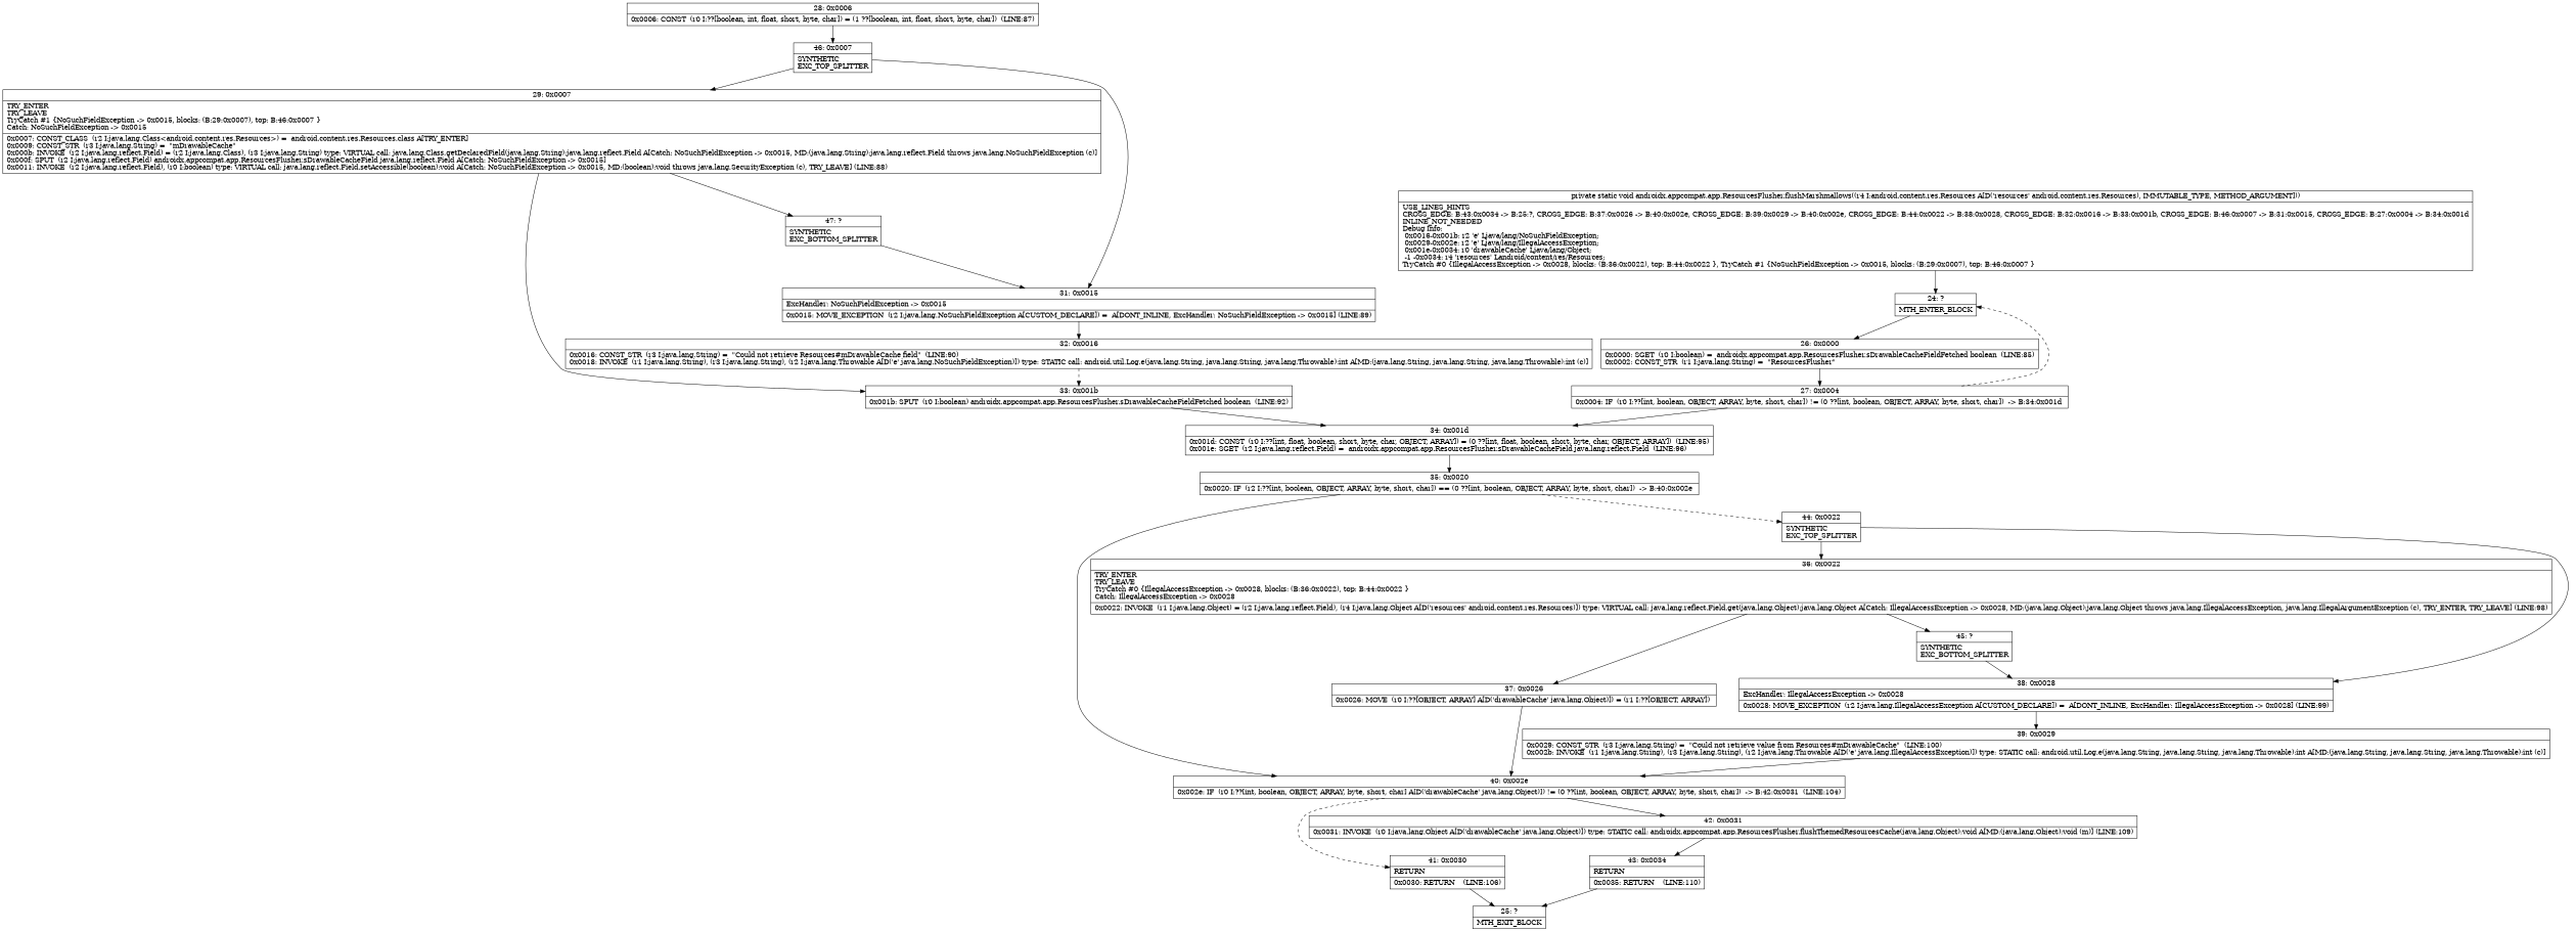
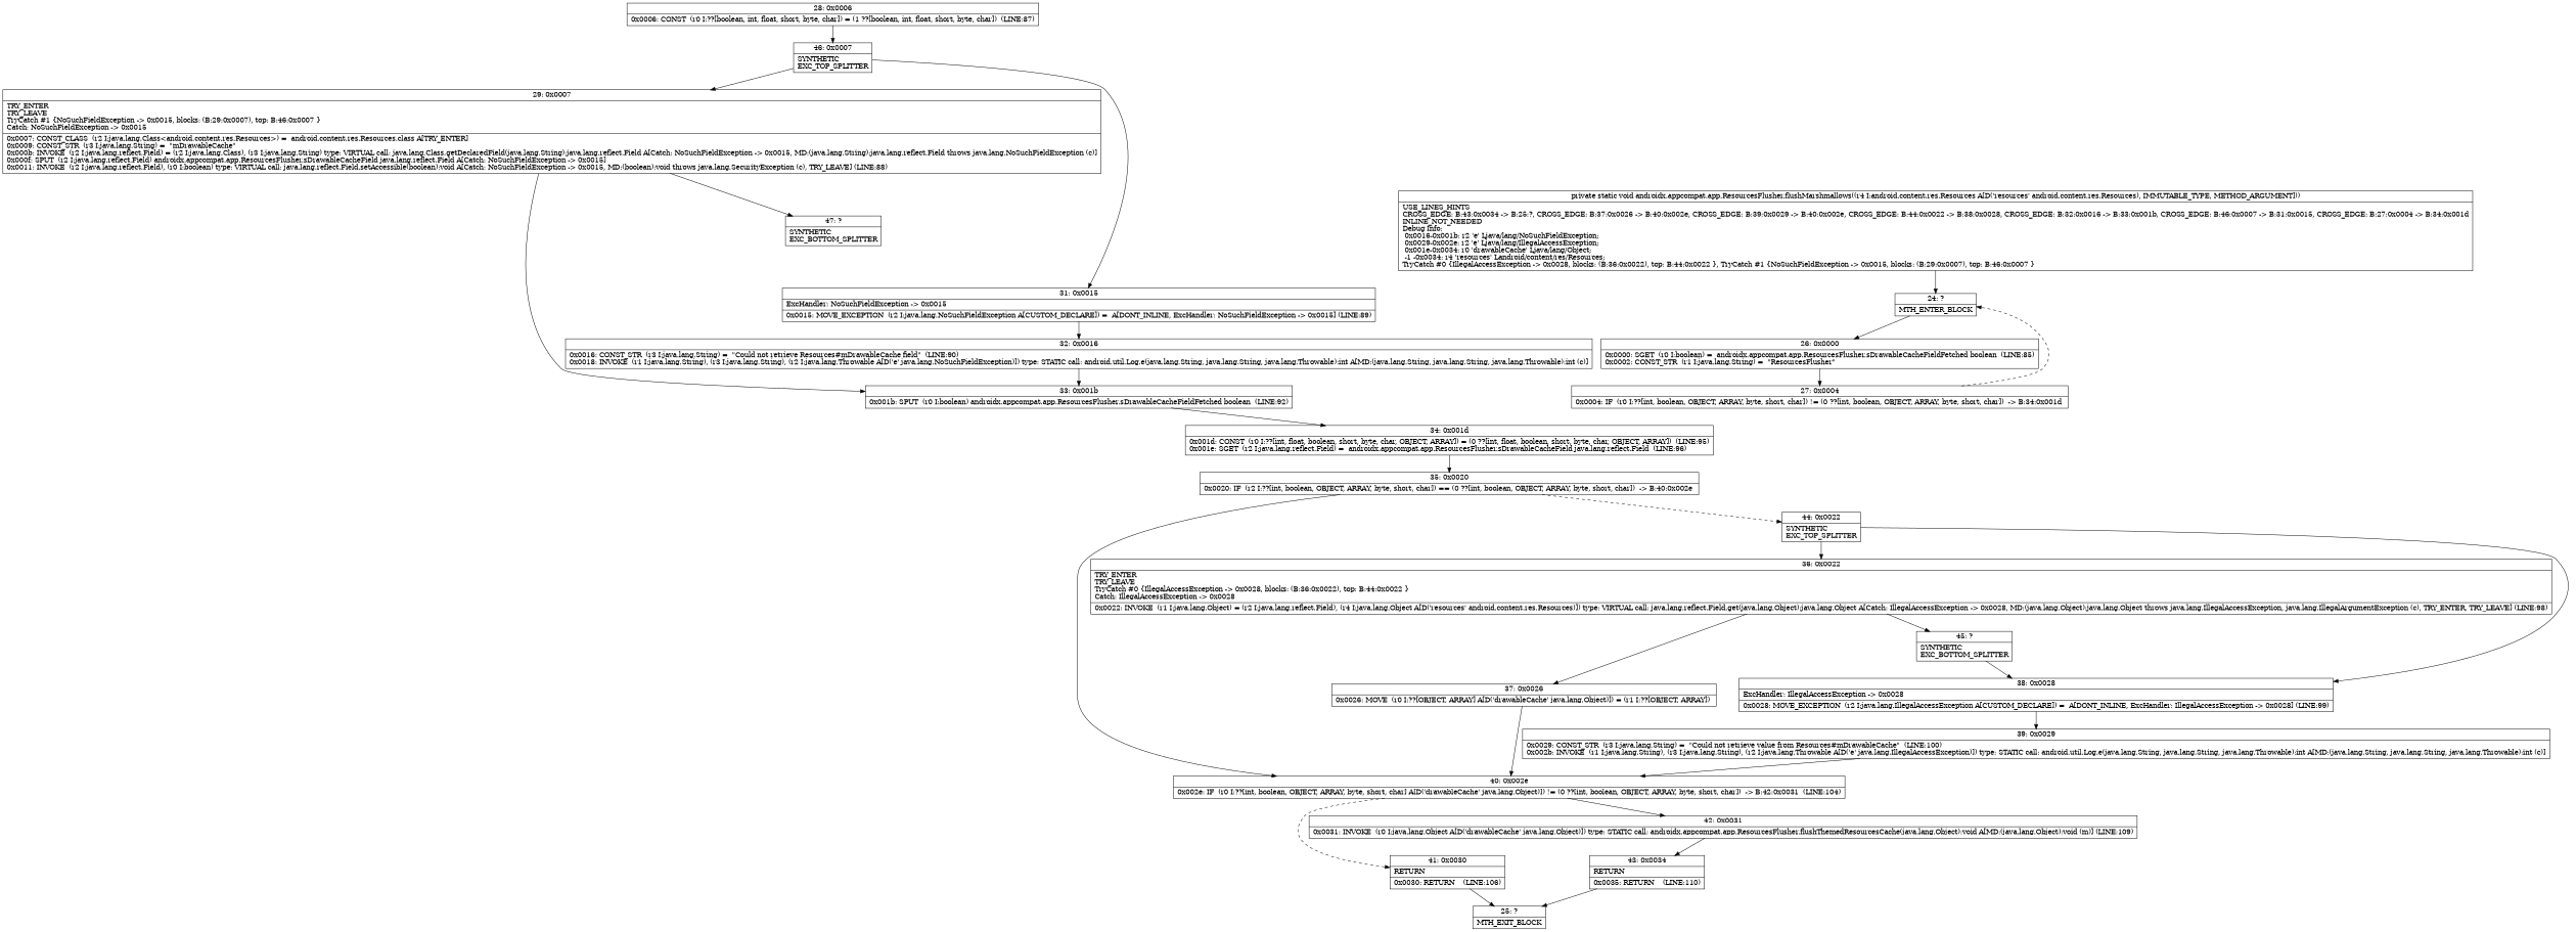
  digraph {
    node [shape=record]
    n1 [label="{24\:\ ?|MTH_ENTER_BLOCK\l}"]
    n2 [label="{26\:\ 0x0000|0x0000: SGET  (r0 I:boolean) =  androidx.appcompat.app.ResourcesFlusher.sDrawableCacheFieldFetched boolean  (LINE:85)\l0x0002: CONST_STR  (r1 I:java.lang.String) =  \"ResourcesFlusher\" \l}"]
    n3 [label="{27\:\ 0x0004|0x0004: IF  (r0 I:??[int, boolean, OBJECT, ARRAY, byte, short, char]) != (0 ??[int, boolean, OBJECT, ARRAY, byte, short, char])  \-\> B:34:0x001d \l}"]
    n4 [label="{34\:\ 0x001d|0x001d: CONST  (r0 I:??[int, float, boolean, short, byte, char, OBJECT, ARRAY]) = (0 ??[int, float, boolean, short, byte, char, OBJECT, ARRAY])  (LINE:95)\l0x001e: SGET  (r2 I:java.lang.reflect.Field) =  androidx.appcompat.app.ResourcesFlusher.sDrawableCacheField java.lang.reflect.Field  (LINE:96)\l}"]
    n5 [label="{28\:\ 0x0006|0x0006: CONST  (r0 I:??[boolean, int, float, short, byte, char]) = (1 ??[boolean, int, float, short, byte, char])  (LINE:87)\l}"]
    n6 [label="{46\:\ 0x0007|SYNTHETIC\lEXC_TOP_SPLITTER\l}"]
    n7 [label="{35\:\ 0x0020|0x0020: IF  (r2 I:??[int, boolean, OBJECT, ARRAY, byte, short, char]) == (0 ??[int, boolean, OBJECT, ARRAY, byte, short, char])  \-\> B:40:0x002e \l}"]
    n8 [label="{29\:\ 0x0007|TRY_ENTER\lTRY_LEAVE\lTryCatch #1 \{NoSuchFieldException \-\> 0x0015, blocks: (B:29:0x0007), top: B:46:0x0007 \}\lCatch: NoSuchFieldException \-\> 0x0015\l|0x0007: CONST_CLASS  (r2 I:java.lang.Class\<android.content.res.Resources\>) =  android.content.res.Resources.class A[TRY_ENTER]\l0x0009: CONST_STR  (r3 I:java.lang.String) =  \"mDrawableCache\" \l0x000b: INVOKE  (r2 I:java.lang.reflect.Field) = (r2 I:java.lang.Class), (r3 I:java.lang.String) type: VIRTUAL call: java.lang.Class.getDeclaredField(java.lang.String):java.lang.reflect.Field A[Catch: NoSuchFieldException \-\> 0x0015, MD:(java.lang.String):java.lang.reflect.Field throws java.lang.NoSuchFieldException (c)]\l0x000f: SPUT  (r2 I:java.lang.reflect.Field) androidx.appcompat.app.ResourcesFlusher.sDrawableCacheField java.lang.reflect.Field A[Catch: NoSuchFieldException \-\> 0x0015]\l0x0011: INVOKE  (r2 I:java.lang.reflect.Field), (r0 I:boolean) type: VIRTUAL call: java.lang.reflect.Field.setAccessible(boolean):void A[Catch: NoSuchFieldException \-\> 0x0015, MD:(boolean):void throws java.lang.SecurityException (c), TRY_LEAVE] (LINE:88)\l}"]
    n9 [label="{31\:\ 0x0015|ExcHandler: NoSuchFieldException \-\> 0x0015\l|0x0015: MOVE_EXCEPTION  (r2 I:java.lang.NoSuchFieldException A[CUSTOM_DECLARE]) =  A[DONT_INLINE, ExcHandler: NoSuchFieldException \-\> 0x0015] (LINE:89)\l}"]
    n10 [label="{33\:\ 0x001b|0x001b: SPUT  (r0 I:boolean) androidx.appcompat.app.ResourcesFlusher.sDrawableCacheFieldFetched boolean  (LINE:92)\l}"]
    n11 [label="{47\:\ ?|SYNTHETIC\lEXC_BOTTOM_SPLITTER\l}"]
    n12 [label="{32\:\ 0x0016|0x0016: CONST_STR  (r3 I:java.lang.String) =  \"Could not retrieve Resources#mDrawableCache field\"  (LINE:90)\l0x0018: INVOKE  (r1 I:java.lang.String), (r3 I:java.lang.String), (r2 I:java.lang.Throwable A[D('e' java.lang.NoSuchFieldException)]) type: STATIC call: android.util.Log.e(java.lang.String, java.lang.String, java.lang.Throwable):int A[MD:(java.lang.String, java.lang.String, java.lang.Throwable):int (c)]\l}"]
    n13 [label="{40\:\ 0x002e|0x002e: IF  (r0 I:??[int, boolean, OBJECT, ARRAY, byte, short, char] A[D('drawableCache' java.lang.Object)]) != (0 ??[int, boolean, OBJECT, ARRAY, byte, short, char])  \-\> B:42:0x0031  (LINE:104)\l}"]
    n14 [label="{44\:\ 0x0022|SYNTHETIC\lEXC_TOP_SPLITTER\l}"]
    n15 [label="{41\:\ 0x0030|RETURN\l|0x0030: RETURN    (LINE:106)\l}"]
    n16 [label="{42\:\ 0x0031|0x0031: INVOKE  (r0 I:java.lang.Object A[D('drawableCache' java.lang.Object)]) type: STATIC call: androidx.appcompat.app.ResourcesFlusher.flushThemedResourcesCache(java.lang.Object):void A[MD:(java.lang.Object):void (m)] (LINE:109)\l}"]
    n17 [label="{36\:\ 0x0022|TRY_ENTER\lTRY_LEAVE\lTryCatch #0 \{IllegalAccessException \-\> 0x0028, blocks: (B:36:0x0022), top: B:44:0x0022 \}\lCatch: IllegalAccessException \-\> 0x0028\l|0x0022: INVOKE  (r1 I:java.lang.Object) = (r2 I:java.lang.reflect.Field), (r4 I:java.lang.Object A[D('resources' android.content.res.Resources)]) type: VIRTUAL call: java.lang.reflect.Field.get(java.lang.Object):java.lang.Object A[Catch: IllegalAccessException \-\> 0x0028, MD:(java.lang.Object):java.lang.Object throws java.lang.IllegalAccessException, java.lang.IllegalArgumentException (c), TRY_ENTER, TRY_LEAVE] (LINE:98)\l}"]
    n18 [label="{38\:\ 0x0028|ExcHandler: IllegalAccessException \-\> 0x0028\l|0x0028: MOVE_EXCEPTION  (r2 I:java.lang.IllegalAccessException A[CUSTOM_DECLARE]) =  A[DONT_INLINE, ExcHandler: IllegalAccessException \-\> 0x0028] (LINE:99)\l}"]
    n19 [label="{25\:\ ?|MTH_EXIT_BLOCK\l}"]
    n20 [label="{43\:\ 0x0034|RETURN\l|0x0035: RETURN    (LINE:110)\l}"]
    n21 [label="{37\:\ 0x0026|0x0026: MOVE  (r0 I:??[OBJECT, ARRAY] A[D('drawableCache' java.lang.Object)]) = (r1 I:??[OBJECT, ARRAY]) \l}"]
    n22 [label="{45\:\ ?|SYNTHETIC\lEXC_BOTTOM_SPLITTER\l}"]
    n23 [label="{39\:\ 0x0029|0x0029: CONST_STR  (r3 I:java.lang.String) =  \"Could not retrieve value from Resources#mDrawableCache\"  (LINE:100)\l0x002b: INVOKE  (r1 I:java.lang.String), (r3 I:java.lang.String), (r2 I:java.lang.Throwable A[D('e' java.lang.IllegalAccessException)]) type: STATIC call: android.util.Log.e(java.lang.String, java.lang.String, java.lang.Throwable):int A[MD:(java.lang.String, java.lang.String, java.lang.Throwable):int (c)]\l}"]
    n24 [label="{private static void androidx.appcompat.app.ResourcesFlusher.flushMarshmallows((r4 I:android.content.res.Resources A[D('resources' android.content.res.Resources), IMMUTABLE_TYPE, METHOD_ARGUMENT]))  | USE_LINES_HINTS\lCROSS_EDGE: B:43:0x0034 \-\> B:25:?, CROSS_EDGE: B:37:0x0026 \-\> B:40:0x002e, CROSS_EDGE: B:39:0x0029 \-\> B:40:0x002e, CROSS_EDGE: B:44:0x0022 \-\> B:38:0x0028, CROSS_EDGE: B:32:0x0016 \-\> B:33:0x001b, CROSS_EDGE: B:46:0x0007 \-\> B:31:0x0015, CROSS_EDGE: B:27:0x0004 \-\> B:34:0x001d\lINLINE_NOT_NEEDED\lDebug Info:\l  0x0016\-0x001b: r2 'e' Ljava\/lang\/NoSuchFieldException;\l  0x0029\-0x002e: r2 'e' Ljava\/lang\/IllegalAccessException;\l  0x001e\-0x0034: r0 'drawableCache' Ljava\/lang\/Object;\l  \-1 \-0x0034: r4 'resources' Landroid\/content\/res\/Resources;\lTryCatch #0 \{IllegalAccessException \-\> 0x0028, blocks: (B:36:0x0022), top: B:44:0x0022 \}, TryCatch #1 \{NoSuchFieldException \-\> 0x0015, blocks: (B:29:0x0007), top: B:46:0x0007 \}\l}"]
    n1 -> n2
    n2 -> n3
    n3 -> n1 [style=dashed]
-   n3 -> n4
    n4 -> n7
    n5 -> n6
    n6 -> n8
    n6 -> n9
    n7 -> n13
    n7 -> n14 [style=dashed]
    n8 -> n10
    n8 -> n11
    n9 -> n12
    n10 -> n4
-   n11 -> n9
-   n12 -> n10 [style=dashed]
+   n12 -> n10
    n13 -> n15 [style=dashed]
    n13 -> n16
    n14 -> n17
    n14 -> n18
    n15 -> n19
    n16 -> n20
    n17 -> n21
    n17 -> n22
    n18 -> n23
    n20 -> n19
    n21 -> n13
    n22 -> n18
    n23 -> n13
    n24 -> n1
  }
